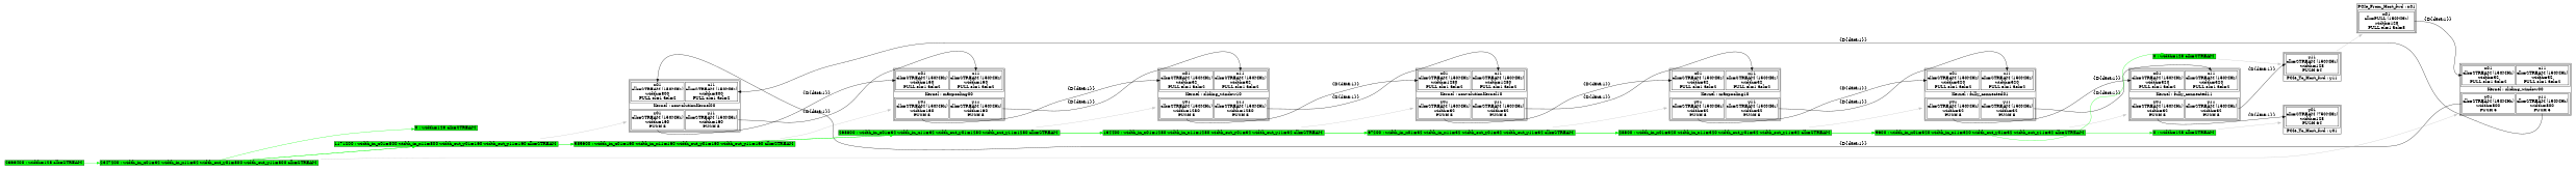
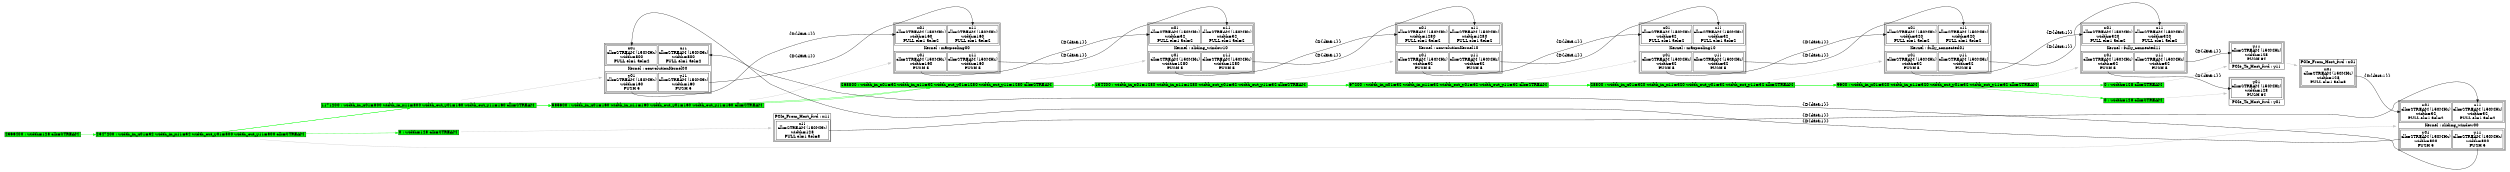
  digraph {
    rankdir=LR
    node [shape=plaintext]
    n1 [label=<<TABLE  BORDER="1" CELLPADDING="1" CELLSPACING="1"><TR><TD BGCOLOR="white" BORDER="0" PORT="inputs" ROWSPAN="1" COLSPAN="1"><TABLE  BORDER="1" CELLPADDING="1" CELLSPACING="4"><TR><TD BGCOLOR="white" BORDER="1" PORT="x01" ROWSPAN="1" COLSPAN="1">x01<BR/>clk=STREAM (150MHz)<BR/>width=800<BR/>PULL el=1 ael=2</TD><TD BGCOLOR="white" BORDER="1" PORT="x11" ROWSPAN="1" COLSPAN="1">x11<BR/>clk=STREAM (150MHz)<BR/>width=800<BR/>PULL el=1 ael=2</TD></TR></TABLE></TD></TR><TR><TD BGCOLOR="white" BORDER="0" PORT="node_info" ROWSPAN="1" COLSPAN="1">Kernel : convolutionKernel00</TD></TR><TR><TD BGCOLOR="white" BORDER="0" PORT="outputs" ROWSPAN="1" COLSPAN="1"><TABLE  BORDER="1" CELLPADDING="1" CELLSPACING="4"><TR><TD BGCOLOR="white" BORDER="1" PORT="y01" ROWSPAN="1" COLSPAN="1">y01<BR/>clk=STREAM (150MHz)<BR/>width=160<BR/>PUSH 5</TD><TD BGCOLOR="white" BORDER="1" PORT="y11" ROWSPAN="1" COLSPAN="1">y11<BR/>clk=STREAM (150MHz)<BR/>width=160<BR/>PUSH 5</TD></TR></TABLE></TD></TR></TABLE>>]
    n2 [label=<<TABLE  BORDER="1" CELLPADDING="1" CELLSPACING="1"><TR><TD BGCOLOR="white" BORDER="0" PORT="inputs" ROWSPAN="1" COLSPAN="1"><TABLE  BORDER="1" CELLPADDING="1" CELLSPACING="4"><TR><TD BGCOLOR="white" BORDER="1" PORT="x01" ROWSPAN="1" COLSPAN="1">x01<BR/>clk=STREAM (150MHz)<BR/>width=160<BR/>PULL el=1 ael=2</TD><TD BGCOLOR="white" BORDER="1" PORT="x11" ROWSPAN="1" COLSPAN="1">x11<BR/>clk=STREAM (150MHz)<BR/>width=160<BR/>PULL el=1 ael=2</TD></TR></TABLE></TD></TR><TR><TD BGCOLOR="white" BORDER="0" PORT="node_info" ROWSPAN="1" COLSPAN="1">Kernel : maxpooling00</TD></TR><TR><TD BGCOLOR="white" BORDER="0" PORT="outputs" ROWSPAN="1" COLSPAN="1"><TABLE  BORDER="1" CELLPADDING="1" CELLSPACING="4"><TR><TD BGCOLOR="white" BORDER="1" PORT="y01" ROWSPAN="1" COLSPAN="1">y01<BR/>clk=STREAM (150MHz)<BR/>width=160<BR/>PUSH 5</TD><TD BGCOLOR="white" BORDER="1" PORT="y11" ROWSPAN="1" COLSPAN="1">y11<BR/>clk=STREAM (150MHz)<BR/>width=160<BR/>PUSH 5</TD></TR></TABLE></TD></TR></TABLE>>]
    n3 [label=<<TABLE  BORDER="1" CELLPADDING="1" CELLSPACING="1"><TR><TD BGCOLOR="white" BORDER="0" PORT="inputs" ROWSPAN="1" COLSPAN="1"><TABLE  BORDER="1" CELLPADDING="1" CELLSPACING="4"><TR><TD BGCOLOR="white" BORDER="1" PORT="x01" ROWSPAN="1" COLSPAN="1">x01<BR/>clk=STREAM (150MHz)<BR/>width=32<BR/>PULL el=1 ael=2</TD><TD BGCOLOR="white" BORDER="1" PORT="x11" ROWSPAN="1" COLSPAN="1">x11<BR/>clk=STREAM (150MHz)<BR/>width=32<BR/>PULL el=1 ael=2</TD></TR></TABLE></TD></TR><TR><TD BGCOLOR="white" BORDER="0" PORT="node_info" ROWSPAN="1" COLSPAN="1">Kernel : sliding_window10</TD></TR><TR><TD BGCOLOR="white" BORDER="0" PORT="outputs" ROWSPAN="1" COLSPAN="1"><TABLE  BORDER="1" CELLPADDING="1" CELLSPACING="4"><TR><TD BGCOLOR="white" BORDER="1" PORT="y01" ROWSPAN="1" COLSPAN="1">y01<BR/>clk=STREAM (150MHz)<BR/>width=1280<BR/>PUSH 5</TD><TD BGCOLOR="white" BORDER="1" PORT="y11" ROWSPAN="1" COLSPAN="1">y11<BR/>clk=STREAM (150MHz)<BR/>width=1280<BR/>PUSH 5</TD></TR></TABLE></TD></TR></TABLE>>]
    n4 [label=<<TABLE  BORDER="0" CELLPADDING="0" CELLSPACING="0"><TR><TD BGCOLOR="green" BORDER="1" PORT="assignment_89" ROWSPAN="1" COLSPAN="1">1171200 : width_in_x01=800 width_in_x11=800 width_out_y01=160 width_out_y11=160 clk=STREAM </TD></TR></TABLE>>]
    n5 [label=<<TABLE  BORDER="0" CELLPADDING="0" CELLSPACING="0"><TR><TD BGCOLOR="green" BORDER="1" PORT="assignment_83" ROWSPAN="1" COLSPAN="1">585600 : width_in_x01=160 width_in_x11=160 width_out_y01=160 width_out_y11=160 clk=STREAM </TD></TR></TABLE>>]
    n6 [label=<<TABLE  BORDER="0" CELLPADDING="0" CELLSPACING="0"><TR><TD BGCOLOR="green" BORDER="1" PORT="assignment_77" ROWSPAN="1" COLSPAN="1">268800 : width_in_x01=32 width_in_x11=32 width_out_y01=1280 width_out_y11=1280 clk=STREAM </TD></TR></TABLE>>]
    n7 [label=<<TABLE  BORDER="0" CELLPADDING="0" CELLSPACING="0"><TR><TD BGCOLOR="green" BORDER="1" PORT="assignment_71" ROWSPAN="1" COLSPAN="1">134400 : width_in_x01=1280 width_in_x11=1280 width_out_y01=32 width_out_y11=32 clk=STREAM </TD></TR></TABLE>>]
    n8 [label=<<TABLE  BORDER="1" CELLPADDING="1" CELLSPACING="1"><TR><TD BGCOLOR="white" BORDER="0" PORT="inputs" ROWSPAN="1" COLSPAN="1"><TABLE  BORDER="1" CELLPADDING="1" CELLSPACING="4"><TR><TD BGCOLOR="white" BORDER="1" PORT="x01" ROWSPAN="1" COLSPAN="1">x01<BR/>clk=STREAM (150MHz)<BR/>width=1280<BR/>PULL el=1 ael=2</TD><TD BGCOLOR="white" BORDER="1" PORT="x11" ROWSPAN="1" COLSPAN="1">x11<BR/>clk=STREAM (150MHz)<BR/>width=1280<BR/>PULL el=1 ael=2</TD></TR></TABLE></TD></TR><TR><TD BGCOLOR="white" BORDER="0" PORT="node_info" ROWSPAN="1" COLSPAN="1">Kernel : convolutionKernel10</TD></TR><TR><TD BGCOLOR="white" BORDER="0" PORT="outputs" ROWSPAN="1" COLSPAN="1"><TABLE  BORDER="1" CELLPADDING="1" CELLSPACING="4"><TR><TD BGCOLOR="white" BORDER="1" PORT="y01" ROWSPAN="1" COLSPAN="1">y01<BR/>clk=STREAM (150MHz)<BR/>width=32<BR/>PUSH 5</TD><TD BGCOLOR="white" BORDER="1" PORT="y11" ROWSPAN="1" COLSPAN="1">y11<BR/>clk=STREAM (150MHz)<BR/>width=32<BR/>PUSH 5</TD></TR></TABLE></TD></TR></TABLE>>]
    n9 [label=<<TABLE  BORDER="0" CELLPADDING="0" CELLSPACING="0"><TR><TD BGCOLOR="green" BORDER="1" PORT="assignment_65" ROWSPAN="1" COLSPAN="1">67200 : width_in_x01=32 width_in_x11=32 width_out_y01=32 width_out_y11=32 clk=STREAM </TD></TR></TABLE>>]
    n10 [label=<<TABLE  BORDER="1" CELLPADDING="1" CELLSPACING="1"><TR><TD BGCOLOR="white" BORDER="0" PORT="inputs" ROWSPAN="1" COLSPAN="1"><TABLE  BORDER="1" CELLPADDING="1" CELLSPACING="4"><TR><TD BGCOLOR="white" BORDER="1" PORT="x01" ROWSPAN="1" COLSPAN="1">x01<BR/>clk=STREAM (150MHz)<BR/>width=32<BR/>PULL el=1 ael=2</TD><TD BGCOLOR="white" BORDER="1" PORT="x11" ROWSPAN="1" COLSPAN="1">x11<BR/>clk=STREAM (150MHz)<BR/>width=32<BR/>PULL el=1 ael=2</TD></TR></TABLE></TD></TR><TR><TD BGCOLOR="white" BORDER="0" PORT="node_info" ROWSPAN="1" COLSPAN="1">Kernel : sliding_window00</TD></TR><TR><TD BGCOLOR="white" BORDER="0" PORT="outputs" ROWSPAN="1" COLSPAN="1"><TABLE  BORDER="1" CELLPADDING="1" CELLSPACING="4"><TR><TD BGCOLOR="white" BORDER="1" PORT="y01" ROWSPAN="1" COLSPAN="1">y01<BR/>clk=STREAM (150MHz)<BR/>width=800<BR/>PUSH 5</TD><TD BGCOLOR="white" BORDER="1" PORT="y11" ROWSPAN="1" COLSPAN="1">y11<BR/>clk=STREAM (150MHz)<BR/>width=800<BR/>PUSH 5</TD></TR></TABLE></TD></TR></TABLE>>]
    n11 [label=<<TABLE  BORDER="0" CELLPADDING="0" CELLSPACING="0"><TR><TD BGCOLOR="green" BORDER="1" PORT="assignment_98" ROWSPAN="1" COLSPAN="1">2347200 : width_in_x01=32 width_in_x11=32 width_out_y01=800 width_out_y11=800 clk=STREAM </TD></TR></TABLE>>]
    n12 [label=<<TABLE  BORDER="0" CELLPADDING="0" CELLSPACING="0"><TR><TD BGCOLOR="green" BORDER="1" PORT="assignment_92" ROWSPAN="1" COLSPAN="1">0 : width=128 clk=STREAM </TD></TR></TABLE>>]
+   n13 [label=<<TABLE  BORDER="1" CELLPADDING="1" CELLSPACING="1"><TR><TD BGCOLOR="white" BORDER="0" PORT="node_info" ROWSPAN="1" COLSPAN="1">PCIe_From_Host_fwd : x11</TD></TR><TR><TD BGCOLOR="white" BORDER="0" PORT="outputs" ROWSPAN="1" COLSPAN="1"><TABLE  BORDER="1" CELLPADDING="1" CELLSPACING="4"><TR><TD BGCOLOR="white" BORDER="1" PORT="x11" ROWSPAN="1" COLSPAN="1">x11<BR/>clk=STREAM (150MHz)<BR/>width=128<BR/>PULL el=1 ael=8</TD></TR></TABLE></TD></TR></TABLE>>]
    n14 [label=<<TABLE  BORDER="1" CELLPADDING="1" CELLSPACING="1"><TR><TD BGCOLOR="white" BORDER="0" PORT="inputs" ROWSPAN="1" COLSPAN="1"><TABLE  BORDER="1" CELLPADDING="1" CELLSPACING="4"><TR><TD BGCOLOR="white" BORDER="1" PORT="x01" ROWSPAN="1" COLSPAN="1">x01<BR/>clk=STREAM (150MHz)<BR/>width=320<BR/>PULL el=1 ael=2</TD><TD BGCOLOR="white" BORDER="1" PORT="x11" ROWSPAN="1" COLSPAN="1">x11<BR/>clk=STREAM (150MHz)<BR/>width=320<BR/>PULL el=1 ael=2</TD></TR></TABLE></TD></TR><TR><TD BGCOLOR="white" BORDER="0" PORT="node_info" ROWSPAN="1" COLSPAN="1">Kernel : fully_connected01</TD></TR><TR><TD BGCOLOR="white" BORDER="0" PORT="outputs" ROWSPAN="1" COLSPAN="1"><TABLE  BORDER="1" CELLPADDING="1" CELLSPACING="4"><TR><TD BGCOLOR="white" BORDER="1" PORT="y01" ROWSPAN="1" COLSPAN="1">y01<BR/>clk=STREAM (150MHz)<BR/>width=32<BR/>PUSH 5</TD><TD BGCOLOR="white" BORDER="1" PORT="y11" ROWSPAN="1" COLSPAN="1">y11<BR/>clk=STREAM (150MHz)<BR/>width=32<BR/>PUSH 5</TD></TR></TABLE></TD></TR></TABLE>>]
    n15 [label=<<TABLE  BORDER="1" CELLPADDING="1" CELLSPACING="1"><TR><TD BGCOLOR="white" BORDER="0" PORT="inputs" ROWSPAN="1" COLSPAN="1"><TABLE  BORDER="1" CELLPADDING="1" CELLSPACING="4"><TR><TD BGCOLOR="white" BORDER="1" PORT="x01" ROWSPAN="1" COLSPAN="1">x01<BR/>clk=STREAM (150MHz)<BR/>width=320<BR/>PULL el=1 ael=2</TD><TD BGCOLOR="white" BORDER="1" PORT="x11" ROWSPAN="1" COLSPAN="1">x11<BR/>clk=STREAM (150MHz)<BR/>width=320<BR/>PULL el=1 ael=2</TD></TR></TABLE></TD></TR><TR><TD BGCOLOR="white" BORDER="0" PORT="node_info" ROWSPAN="1" COLSPAN="1">Kernel : fully_connected11</TD></TR><TR><TD BGCOLOR="white" BORDER="0" PORT="outputs" ROWSPAN="1" COLSPAN="1"><TABLE  BORDER="1" CELLPADDING="1" CELLSPACING="4"><TR><TD BGCOLOR="white" BORDER="1" PORT="y01" ROWSPAN="1" COLSPAN="1">y01<BR/>clk=STREAM (150MHz)<BR/>width=32<BR/>PUSH 5</TD><TD BGCOLOR="white" BORDER="1" PORT="y11" ROWSPAN="1" COLSPAN="1">y11<BR/>clk=STREAM (150MHz)<BR/>width=32<BR/>PUSH 5</TD></TR></TABLE></TD></TR></TABLE>>]
-   n16 [label=<<TABLE  BORDER="1" CELLPADDING="1" CELLSPACING="1"><TR><TD BGCOLOR="white" BORDER="0" PORT="inputs" ROWSPAN="1" COLSPAN="1"><TABLE  BORDER="1" CELLPADDING="1" CELLSPACING="4"><TR><TD BGCOLOR="white" BORDER="1" PORT="y01" ROWSPAN="1" COLSPAN="1">y01<BR/>clk=STREAM (750MHz)<BR/>width=128<BR/>PUSH 64</TD></TR></TABLE></TD></TR><TR><TD BGCOLOR="white" BORDER="0" PORT="node_info" ROWSPAN="1" COLSPAN="1">PCIe_To_Host_fwd : y01</TD></TR></TABLE>>]
+   n16 [label=<<TABLE  BORDER="1" CELLPADDING="1" CELLSPACING="1"><TR><TD BGCOLOR="white" BORDER="0" PORT="inputs" ROWSPAN="1" COLSPAN="1"><TABLE  BORDER="1" CELLPADDING="1" CELLSPACING="4"><TR><TD BGCOLOR="white" BORDER="1" PORT="y01" ROWSPAN="1" COLSPAN="1">y01<BR/>clk=STREAM (150MHz)<BR/>width=128<BR/>PUSH 64</TD></TR></TABLE></TD></TR><TR><TD BGCOLOR="white" BORDER="0" PORT="node_info" ROWSPAN="1" COLSPAN="1">PCIe_To_Host_fwd : y01</TD></TR></TABLE>>]
    n17 [label=<<TABLE  BORDER="1" CELLPADDING="1" CELLSPACING="1"><TR><TD BGCOLOR="white" BORDER="0" PORT="inputs" ROWSPAN="1" COLSPAN="1"><TABLE  BORDER="1" CELLPADDING="1" CELLSPACING="4"><TR><TD BGCOLOR="white" BORDER="1" PORT="y11" ROWSPAN="1" COLSPAN="1">y11<BR/>clk=STREAM (150MHz)<BR/>width=128<BR/>PUSH 64</TD></TR></TABLE></TD></TR><TR><TD BGCOLOR="white" BORDER="0" PORT="node_info" ROWSPAN="1" COLSPAN="1">PCIe_To_Host_fwd : y11</TD></TR></TABLE>>]
    n18 [label=<<TABLE  BORDER="0" CELLPADDING="0" CELLSPACING="0"><TR><TD BGCOLOR="green" BORDER="1" PORT="assignment_59" ROWSPAN="1" COLSPAN="1">28800 : width_in_x01=320 width_in_x11=320 width_out_y01=32 width_out_y11=32 clk=STREAM </TD></TR></TABLE>>]
    n19 [label=<<TABLE  BORDER="0" CELLPADDING="0" CELLSPACING="0"><TR><TD BGCOLOR="green" BORDER="1" PORT="assignment_53" ROWSPAN="1" COLSPAN="1">9600 : width_in_x01=320 width_in_x11=320 width_out_y01=32 width_out_y11=32 clk=STREAM </TD></TR></TABLE>>]
    n20 [label=<<TABLE  BORDER="0" CELLPADDING="0" CELLSPACING="0"><TR><TD BGCOLOR="green" BORDER="1" PORT="assignment_44" ROWSPAN="1" COLSPAN="1">0 : width=128 clk=STREAM </TD></TR></TABLE>>]
    n21 [label=<<TABLE  BORDER="0" CELLPADDING="0" CELLSPACING="0"><TR><TD BGCOLOR="green" BORDER="1" PORT="assignment_47" ROWSPAN="1" COLSPAN="1">0 : width=128 clk=STREAM </TD></TR></TABLE>>]
    n22 [label=<<TABLE  BORDER="1" CELLPADDING="1" CELLSPACING="1"><TR><TD BGCOLOR="white" BORDER="0" PORT="inputs" ROWSPAN="1" COLSPAN="1"><TABLE  BORDER="1" CELLPADDING="1" CELLSPACING="4"><TR><TD BGCOLOR="white" BORDER="1" PORT="x01" ROWSPAN="1" COLSPAN="1">x01<BR/>clk=STREAM (150MHz)<BR/>width=32<BR/>PULL el=1 ael=2</TD><TD BGCOLOR="white" BORDER="1" PORT="x11" ROWSPAN="1" COLSPAN="1">x11<BR/>clk=STREAM (150MHz)<BR/>width=32<BR/>PULL el=1 ael=2</TD></TR></TABLE></TD></TR><TR><TD BGCOLOR="white" BORDER="0" PORT="node_info" ROWSPAN="1" COLSPAN="1">Kernel : maxpooling10</TD></TR><TR><TD BGCOLOR="white" BORDER="0" PORT="outputs" ROWSPAN="1" COLSPAN="1"><TABLE  BORDER="1" CELLPADDING="1" CELLSPACING="4"><TR><TD BGCOLOR="white" BORDER="1" PORT="y01" ROWSPAN="1" COLSPAN="1">y01<BR/>clk=STREAM (150MHz)<BR/>width=32<BR/>PUSH 5</TD><TD BGCOLOR="white" BORDER="1" PORT="y11" ROWSPAN="1" COLSPAN="1">y11<BR/>clk=STREAM (150MHz)<BR/>width=32<BR/>PUSH 5</TD></TR></TABLE></TD></TR></TABLE>>]
-   n23 [label=<<TABLE  BORDER="1" CELLPADDING="1" CELLSPACING="1"><TR><TD BGCOLOR="white" BORDER="0" PORT="node_info" ROWSPAN="1" COLSPAN="1">PCIe_From_Host_fwd : x01</TD></TR><TR><TD BGCOLOR="white" BORDER="0" PORT="outputs" ROWSPAN="1" COLSPAN="1"><TABLE  BORDER="1" CELLPADDING="1" CELLSPACING="4"><TR><TD BGCOLOR="white" BORDER="1" PORT="x01" ROWSPAN="1" COLSPAN="1">x01<BR/>clk=PULL (150MHz)<BR/>width=128<BR/>PULL el=1 ael=8</TD></TR></TABLE></TD></TR></TABLE>>]
+   n23 [label=<<TABLE  BORDER="1" CELLPADDING="1" CELLSPACING="1"><TR><TD BGCOLOR="white" BORDER="0" PORT="node_info" ROWSPAN="1" COLSPAN="1">PCIe_From_Host_fwd : x01</TD></TR><TR><TD BGCOLOR="white" BORDER="0" PORT="outputs" ROWSPAN="1" COLSPAN="1"><TABLE  BORDER="1" CELLPADDING="1" CELLSPACING="4"><TR><TD BGCOLOR="white" BORDER="1" PORT="x01" ROWSPAN="1" COLSPAN="1">x01<BR/>clk=STREAM (150MHz)<BR/>width=128<BR/>PULL el=1 ael=8</TD></TR></TABLE></TD></TR></TABLE>>]
    n24 [label=<<TABLE  BORDER="0" CELLPADDING="0" CELLSPACING="0"><TR><TD BGCOLOR="green" BORDER="1" PORT="assignment_101" ROWSPAN="1" COLSPAN="1">2366400 : width=128 clk=STREAM </TD></TR></TABLE>>]
    n1 -> n2 [headport=x01 label="{D{data:1}}" tailport=y01]
    n1 -> n2 [headport=x11 label="{D{data:1}}" tailport=y11]
    n2 -> n3 [headport=x01 label="{D{data:1}}" tailport=y01]
    n2 -> n3 [headport=x11 label="{D{data:1}}" tailport=y11]
    n3 -> n8 [headport=x01 label="{D{data:1}}" tailport=y01]
    n3 -> n8 [headport=x11 label="{D{data:1}}" tailport=y11]
    n4 -> n1 [color=gray]
    n4 -> n5 [color=green headport=assignment_83 tailport=assignment_89]
    n4 -> n5 [color=green headport=assignment_83 tailport=assignment_89]
    n5 -> n2 [color=gray]
    n5 -> n6 [color=green headport=assignment_77 tailport=assignment_83]
    n5 -> n6 [color=green headport=assignment_77 tailport=assignment_83]
    n6 -> n3 [color=gray]
    n6 -> n7 [color=green headport=assignment_71 tailport=assignment_77]
    n6 -> n7 [color=green headport=assignment_71 tailport=assignment_77]
    n7 -> n8 [color=gray]
    n7 -> n9 [color=green headport=assignment_65 tailport=assignment_71]
    n7 -> n9 [color=green headport=assignment_65 tailport=assignment_71]
    n8 -> n22 [headport=x01 label="{D{data:1}}" tailport=y01]
    n8 -> n22 [headport=x11 label="{D{data:1}}" tailport=y11]
    n9 -> n18 [color=green headport=assignment_59 tailport=assignment_65]
    n9 -> n18 [color=green headport=assignment_59 tailport=assignment_65]
    n9 -> n22 [color=gray]
    n10 -> n1 [headport=x01 label="{D{data:1}}" tailport=y01]
    n10 -> n1 [headport=x11 label="{D{data:1}}" tailport=y11]
    n11 -> n4 [color=green headport=assignment_89 tailport=assignment_98]
    n11 -> n4 [color=green headport=assignment_89 tailport=assignment_98]
    n11 -> n10 [color=gray]
    n11 -> n12 [color=green headport=assignment_92 tailport=assignment_98]
+   n12 -> n13 [color=gray]
+   n13 -> n10 [headport=x11 label="{D{data:1}}" tailport=x11]
    n14 -> n15 [headport=x01 label="{D{data:1}}" tailport=y01]
    n14 -> n15 [headport=x11 label="{D{data:1}}" tailport=y11]
    n15 -> n16 [headport=y01 label="{D{data:1}}" tailport=y01]
    n15 -> n17 [headport=y11 label="{D{data:1}}" tailport=y11]
    n17 -> n23 [color=gray]
    n18 -> n14 [color=gray]
    n18 -> n19 [color=green headport=assignment_53 tailport=assignment_59]
    n18 -> n19 [color=green headport=assignment_53 tailport=assignment_59]
    n19 -> n15 [color=gray]
    n19 -> n20 [color=green headport=assignment_44 tailport=assignment_53]
    n19 -> n21 [color=green headport=assignment_47 tailport=assignment_53]
    n20 -> n16 [color=gray]
    n21 -> n17 [color=gray]
    n22 -> n14 [headport=x01 label="{D{data:1}}" tailport=y01]
    n22 -> n14 [headport=x11 label="{D{data:1}}" tailport=y11]
    n23 -> n10 [headport=x01 label="{D{data:1}}" tailport=x01]
    n24 -> n11 [color=green headport=assignment_98 tailport=assignment_101]
  }
